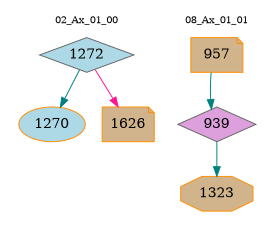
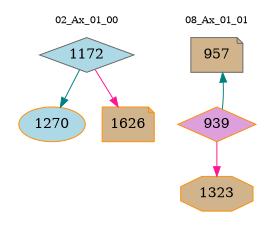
  digraph {
    node [color=darkorange fillcolor=tan shape=diamond style=filled]
    edge [color=teal]
-   n1 [color=gray40 fillcolor=lightblue label=1272]
+   n1 [color=gray40 fillcolor=lightblue label=1172]
    n2 [fillcolor=lightblue label=1270 shape=ellipse]
    n3 [label=1626 shape=note]
-   n4 [label=957 shape=note]
-   n5 [color=gray40 fillcolor=plum label=939]
+   n4 [color=gray40 label=957 shape=note]
+   n5 [fillcolor=plum label=939]
    n6 [label=1323 shape=octagon]
    subgraph cluster_1 {
      color=white
      fontsize=10
      label="02_Ax_01_00"
      n1
      n2
      n3
    }
    subgraph cluster_2 {
      color=white
      fontsize=10
      label="08_Ax_01_01"
      n4
      n5
      n6
    }
    n1 -> n2
    n1 -> n3 [color=deeppink]
-   n4 -> n5
-   n5 -> n6
+   n5 -> n4
+   n5 -> n6 [color=deeppink]
  }
